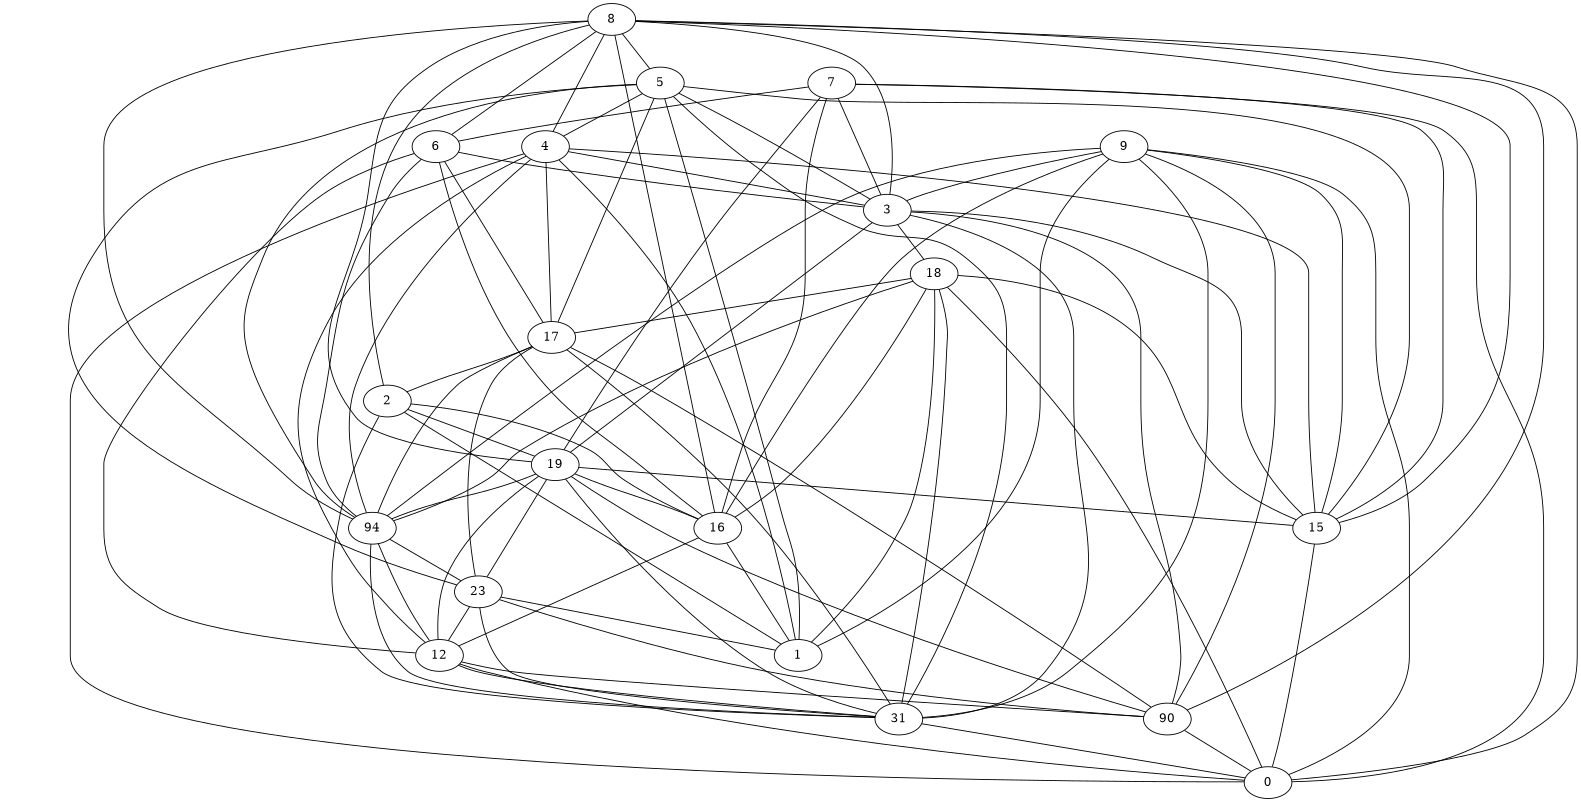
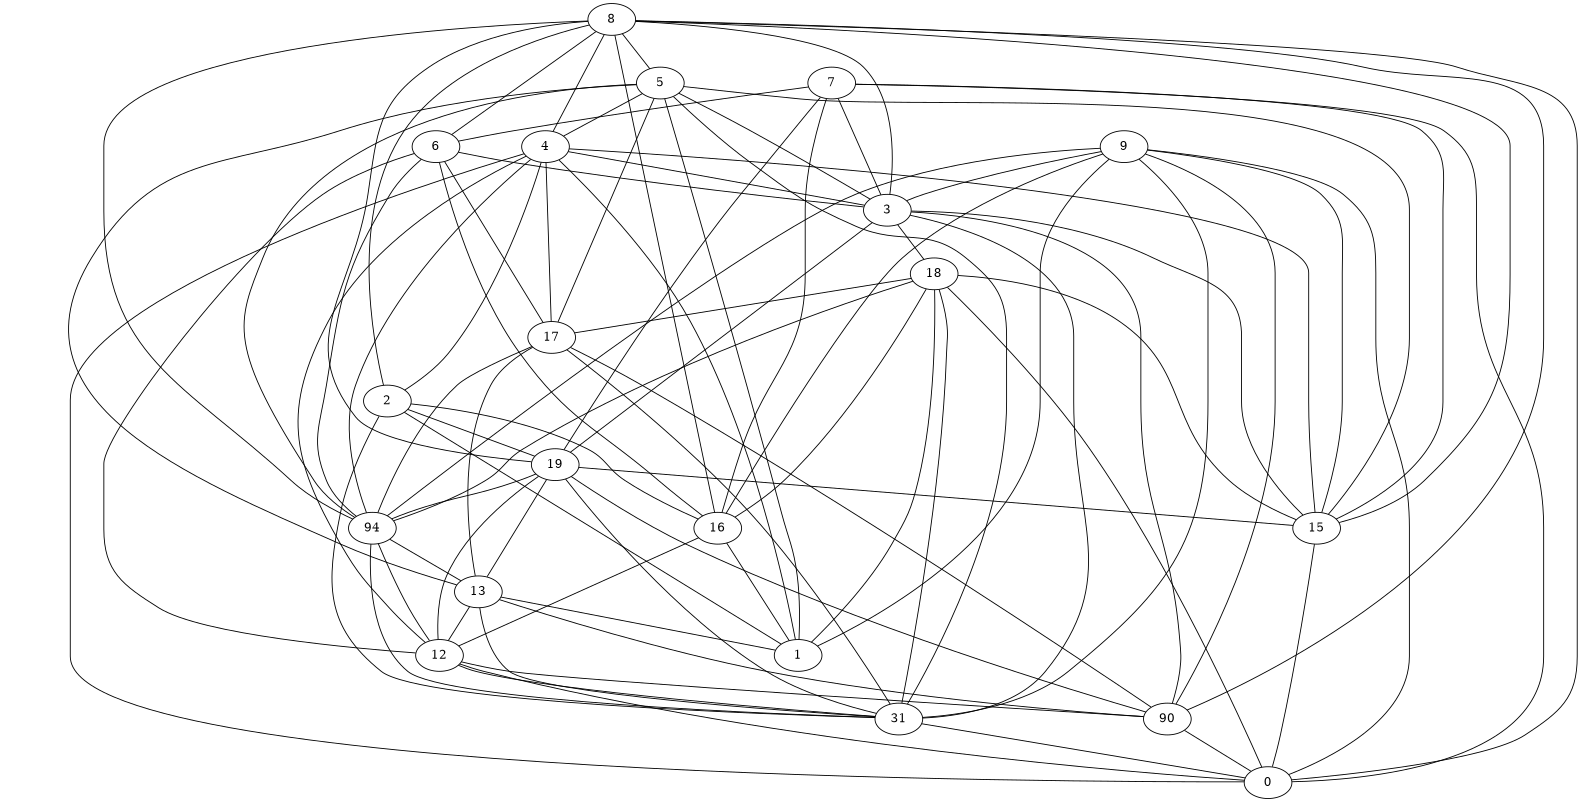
  digraph {
    edge [color=black dir=none]
    12
    n2 [label=90]
    n3 [label=31]
    0
    19
    16
-   13 [label=23]
+   13
    n8 [label=94]
    15
    1
    6
    17
    3
    18
    8
    4
    5
    2
    9
    7
    subgraph sub_1 {
      12
      n2
      n3
      0
      19
      16
      13
      n8
      15
      1
      6
      17
      3
      18
      8
      4
      5
      2
      9
      7
    }
    12 -> n2
    12 -> n3
    12 -> 0
    n2 -> 0
    n3 -> 0
    19 -> 12
    19 -> n2
    19 -> n3
-   19 -> 16
    19 -> 13
    19 -> n8
    19 -> 15
    16 -> 12
    16 -> 1
    13 -> 12
    13 -> n2
    13 -> n3
    13 -> 1
    n8 -> 12
    n8 -> n3
    n8 -> 13
    15 -> 0
    6 -> 12
    6 -> 16
    6 -> n8
    6 -> 17
    6 -> 3
    17 -> n2
    17 -> n3
    17 -> 13
    17 -> n8
    3 -> n2
    3 -> n3
    3 -> 19
    3 -> 15
    3 -> 18
    18 -> n3
    18 -> 0
    18 -> 16
    18 -> n8
    18 -> 15
    18 -> 1
    18 -> 17
    8 -> n2
    8 -> 0
    8 -> 19
    8 -> 16
    8 -> n8
    8 -> 15
    8 -> 6
    8 -> 3
    8 -> 4
    8 -> 5
    8 -> 2
    4 -> 12
    4 -> 0
    4 -> n8
    4 -> 15
    4 -> 1
    4 -> 17
    4 -> 3
-   17 -> 2
+   4 -> 2
    5 -> n3
    5 -> 13
    5 -> n8
    5 -> 15
    5 -> 1
    5 -> 17
    5 -> 3
    5 -> 4
    2 -> n3
    2 -> 19
    2 -> 16
    2 -> 1
    9 -> n2
    9 -> n3
    9 -> 0
    9 -> 16
    9 -> n8
    9 -> 15
    9 -> 1
    9 -> 3
    7 -> 0
    7 -> 19
    7 -> 16
    7 -> 15
    7 -> 6
    7 -> 3
  }
